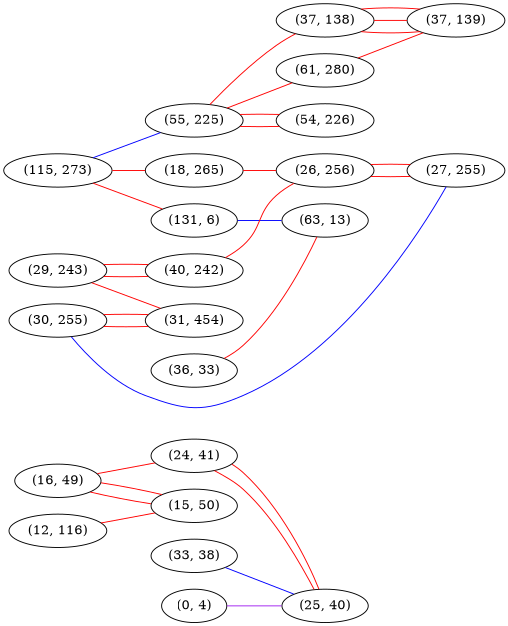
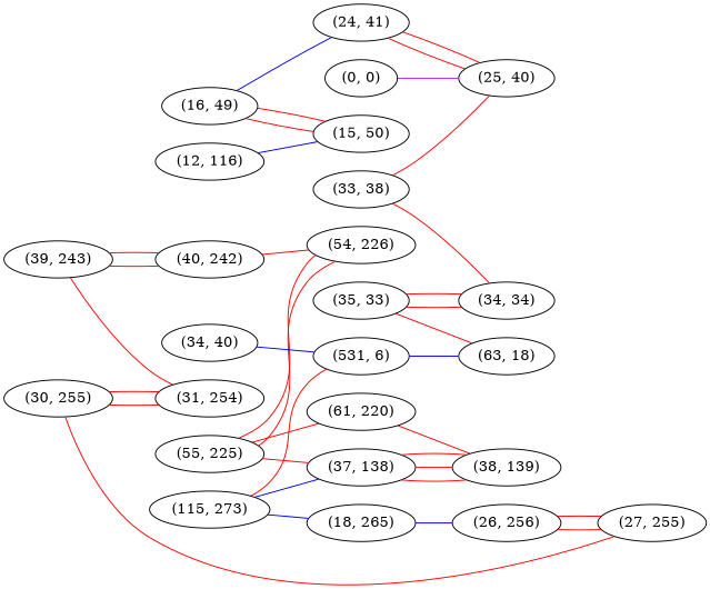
  graph {
    rankdir=LR
    edge [color=red weight=1]
    "(16, 49)"
    "(24, 41)"
    "(15, 50)"
    "(25, 40)"
    "(12, 116)"
    "(37, 138)"
-   "(38, 139)" [label="(37, 139)"]
+   "(38, 139)"
    "(115, 273)"
    "(55, 225)"
    "(18, 265)"
-   "(131, 6)"
-   "(61, 220)" [label="(61, 280)"]
+   "(131, 6)" [label="(531, 6)"]
+   "(61, 220)"
    "(54, 226)"
    "(26, 256)"
-   "(63, 18)" [label="(63, 13)"]
-   "(35, 33)" [label="(36, 33)"]
-   "(39, 243)" [label="(29, 243)"]
+   "(63, 18)"
+   "(35, 33)"
+   "(34, 34)"
+   "(39, 243)"
    "(40, 242)"
-   "(31, 254)" [label="(31, 454)"]
+   "(31, 254)"
    "(30, 255)"
    "(27, 255)"
+   "(34, 40)"
    "(33, 38)"
-   "(0, 0)" [label="(0, 4)"]
-   "(16, 49)" -- "(24, 41)"
+   "(0, 0)"
+   "(16, 49)" -- "(24, 41)" [color=blue]
    "(16, 49)" -- "(15, 50)"
    "(16, 49)" -- "(15, 50)"
    "(24, 41)" -- "(25, 40)"
    "(24, 41)" -- "(25, 40)"
-   "(12, 116)" -- "(15, 50)"
+   "(12, 116)" -- "(15, 50)" [color=blue]
    "(37, 138)" -- "(38, 139)"
    "(37, 138)" -- "(38, 139)"
    "(37, 138)" -- "(38, 139)"
-   "(115, 273)" -- "(55, 225)" [color=blue weight=3]
-   "(115, 273)" -- "(18, 265)" [weight=3]
+   "(115, 273)" -- "(37, 138)" [color=blue weight=3]
+   "(115, 273)" -- "(18, 265)" [color=blue weight=3]
    "(115, 273)" -- "(131, 6)"
    "(55, 225)" -- "(37, 138)"
    "(55, 225)" -- "(61, 220)"
    "(55, 225)" -- "(54, 226)"
    "(55, 225)" -- "(54, 226)"
-   "(18, 265)" -- "(26, 256)"
+   "(18, 265)" -- "(26, 256)" [color=blue]
    "(131, 6)" -- "(63, 18)" [color=blue weight=3]
    "(61, 220)" -- "(38, 139)"
    "(26, 256)" -- "(27, 255)"
    "(26, 256)" -- "(27, 255)"
    "(35, 33)" -- "(63, 18)"
+   "(35, 33)" -- "(34, 34)"
+   "(35, 33)" -- "(34, 34)"
    "(39, 243)" -- "(40, 242)"
    "(39, 243)" -- "(40, 242)"
    "(39, 243)" -- "(31, 254)"
-   "(40, 242)" -- "(26, 256)"
+   "(40, 242)" -- "(54, 226)"
    "(30, 255)" -- "(31, 254)"
    "(30, 255)" -- "(31, 254)"
-   "(30, 255)" -- "(27, 255)" [color=blue]
-   "(33, 38)" -- "(25, 40)" [color=blue]
+   "(30, 255)" -- "(27, 255)"
+   "(34, 40)" -- "(131, 6)" [color=blue weight=3]
+   "(33, 38)" -- "(25, 40)"
+   "(33, 38)" -- "(34, 34)"
    "(0, 0)" -- "(25, 40)" [color=purple weight=4]
  }
